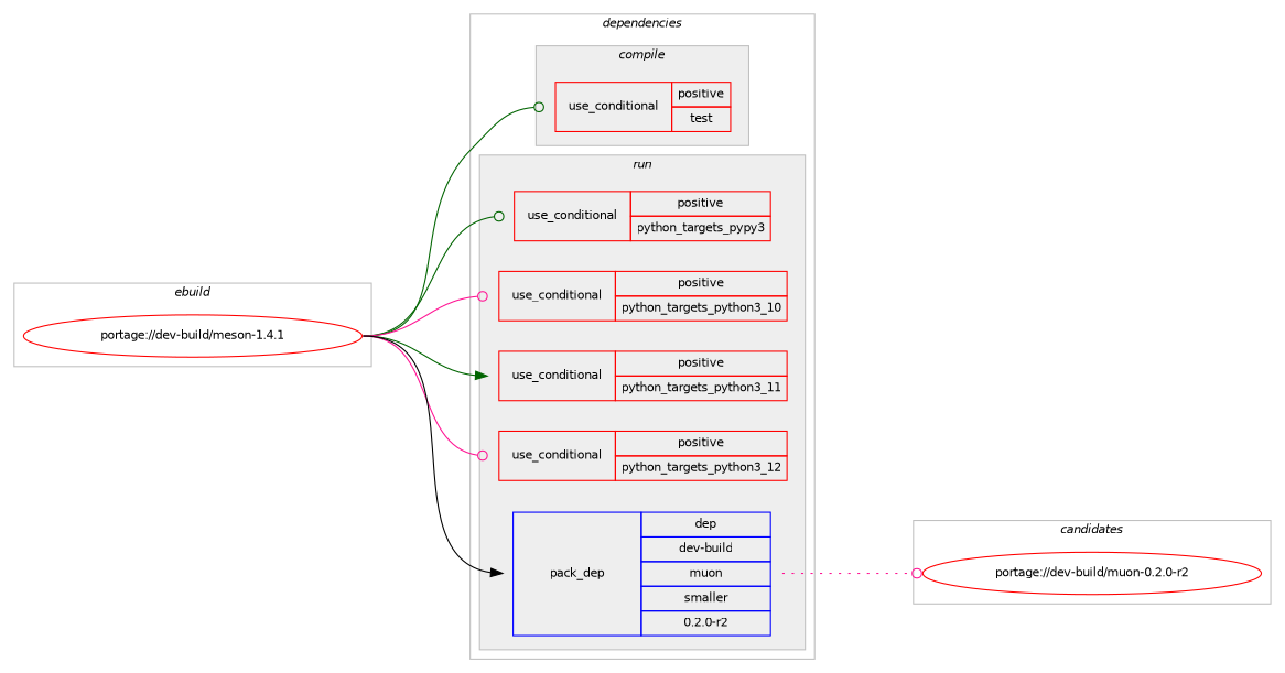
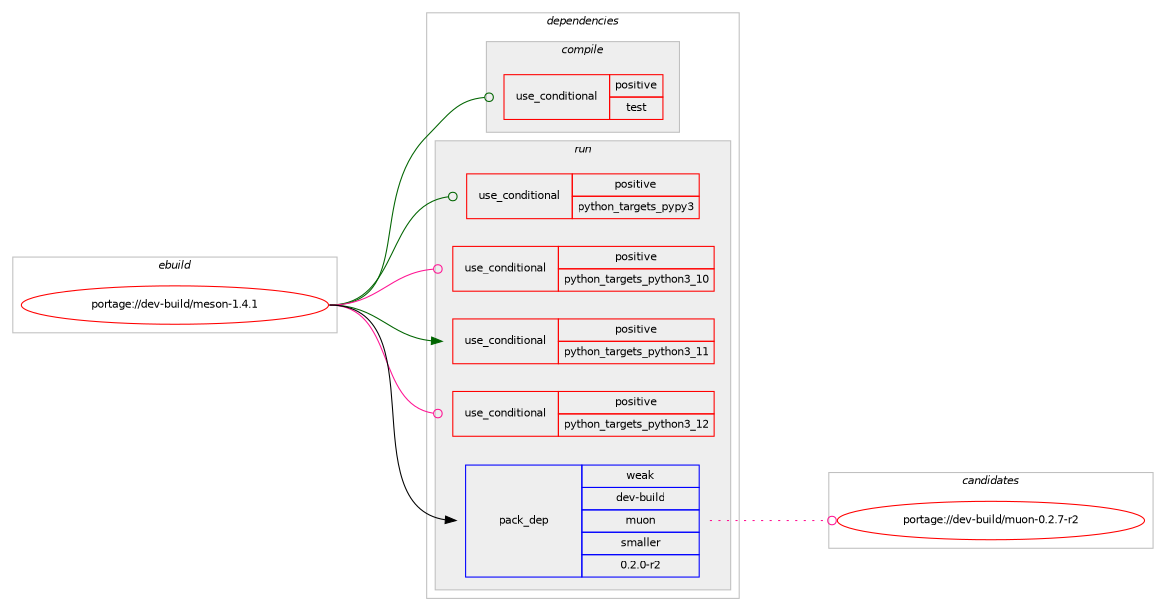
  digraph {
    compound=true
    concentrate=true
    fontname=Helvetica
    fontsize=10
    newrank=true
    rankdir=LR
    ranksep=1.5
    node [color=red fontname=Helvetica fontsize=10 shape=none]
    edge [arrowhead=odot color=darkgreen headport=w style=solid tailport=e weight=20]
    n1 [label="portage://dev-build/meson-1.4.1" width=4 shape=""]
    n2 [label=<<TABLE BORDER="0" CELLBORDER="1" CELLSPACING="0" CELLPADDING="4"><TR><TD ROWSPAN="3" CELLPADDING="10">use_conditional</TD></TR><TR><TD>positive</TD></TR><TR><TD>test</TD></TR></TABLE>>]
    n3 [label=<<TABLE BORDER="0" CELLBORDER="1" CELLSPACING="0" CELLPADDING="4"><TR><TD ROWSPAN="3" CELLPADDING="10">use_conditional</TD></TR><TR><TD>positive</TD></TR><TR><TD>python_targets_pypy3</TD></TR></TABLE>>]
    n4 [label=<<TABLE BORDER="0" CELLBORDER="1" CELLSPACING="0" CELLPADDING="4"><TR><TD ROWSPAN="3" CELLPADDING="10">use_conditional</TD></TR><TR><TD>positive</TD></TR><TR><TD>python_targets_python3_10</TD></TR></TABLE>>]
    n5 [label=<<TABLE BORDER="0" CELLBORDER="1" CELLSPACING="0" CELLPADDING="4"><TR><TD ROWSPAN="3" CELLPADDING="10">use_conditional</TD></TR><TR><TD>positive</TD></TR><TR><TD>python_targets_python3_11</TD></TR></TABLE>>]
    n6 [label=<<TABLE BORDER="0" CELLBORDER="1" CELLSPACING="0" CELLPADDING="4"><TR><TD ROWSPAN="3" CELLPADDING="10">use_conditional</TD></TR><TR><TD>positive</TD></TR><TR><TD>python_targets_python3_12</TD></TR></TABLE>>]
-   n7 [color=blue label=<<TABLE BORDER="0" CELLBORDER="1" CELLSPACING="0" CELLPADDING="4" WIDTH="220"><TR><TD ROWSPAN="6" CELLPADDING="30">pack_dep</TD></TR><TR><TD WIDTH="110">dep</TD></TR><TR><TD>dev-build</TD></TR><TR><TD>muon</TD></TR><TR><TD>smaller</TD></TR><TR><TD>0.2.0-r2</TD></TR></TABLE>>]
-   n8 [label="portage://dev-build/muon-0.2.0-r2" width=4 shape=""]
+   n7 [color=blue label=<<TABLE BORDER="0" CELLBORDER="1" CELLSPACING="0" CELLPADDING="4" WIDTH="220"><TR><TD ROWSPAN="6" CELLPADDING="30">pack_dep</TD></TR><TR><TD WIDTH="110">weak</TD></TR><TR><TD>dev-build</TD></TR><TR><TD>muon</TD></TR><TR><TD>smaller</TD></TR><TR><TD>0.2.0-r2</TD></TR></TABLE>>]
+   n8 [label="portage://dev-build/muon-0.2.7-r2" width=4 shape=""]
    subgraph cluster_1 {
      color=gray
      label=<<i>ebuild</i>>
      rank=same
      n1
    }
    subgraph cluster_2 {
      color=gray
      label=<<i>dependencies</i>>
      subgraph cluster_3 {
        color=gray
        fillcolor="#eeeeee"
        label=<<i>compile</i>>
        style=filled
        subgraph sub_4 {
          color=gray
          fillcolor="#eeeeee"
          label=<<i>compile</i>>
          style=filled
          n2
        }
      }
      subgraph cluster_5 {
        color=gray
        fillcolor="#eeeeee"
        label=<<i>compile and run</i>>
        style=filled
      }
      subgraph cluster_6 {
        color=gray
        fillcolor="#eeeeee"
        label=<<i>run</i>>
        style=filled
        subgraph sub_7 {
          color=gray
          fillcolor="#eeeeee"
          label=<<i>run</i>>
          style=filled
          n3
        }
        subgraph sub_8 {
          color=gray
          fillcolor="#eeeeee"
          label=<<i>run</i>>
          style=filled
          n4
        }
        subgraph sub_9 {
          color=gray
          fillcolor="#eeeeee"
          label=<<i>run</i>>
          style=filled
          n5
        }
        subgraph sub_10 {
          color=gray
          fillcolor="#eeeeee"
          label=<<i>run</i>>
          style=filled
          n6
        }
        subgraph sub_11 {
          color=gray
          fillcolor="#eeeeee"
          label=<<i>run</i>>
          style=filled
          n7
        }
      }
    }
    subgraph cluster_12 {
      color=gray
      label=<<i>candidates</i>>
      rank=same
      subgraph sub_13 {
        color=black
        label=<<i>candidates</i>>
        nodesep=1
        rank=same
        n8
      }
    }
    n1 -> n2
    n1 -> n3
    n1 -> n4 [color=deeppink]
    n1 -> n5 [arrowhead=normal]
    n1 -> n6 [color=deeppink]
    n1 -> n7 [arrowhead=normal color=black]
    n7 -> n8 [color=deeppink style=dotted weight=100]
  }
